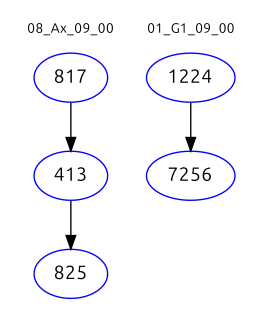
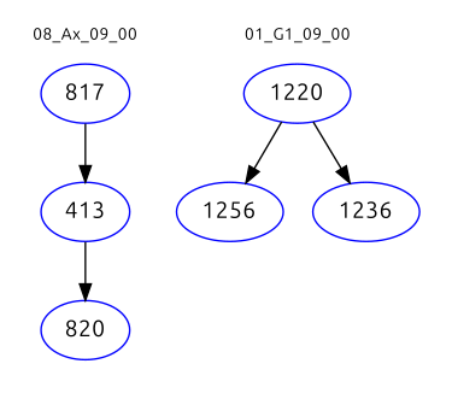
  digraph {
    fontname=Ubuntu
    node [color=blue fontname=Ubuntu]
    edge [color=black fontname=Ubuntu]
    n1 [label=817]
    n2 [label=413]
-   n3 [label=825]
-   n4 [label=7256]
-   n5 [label=1224]
+   n3 [label=820]
+   n4 [label=1256]
+   n5 [label=1220]
+   n6 [label=1236]
    subgraph cluster_1 {
      color=white
      fontsize=10
      label="08_Ax_09_00"
      n1
      n2
      n3
    }
    subgraph cluster_2 {
      color=white
      fontsize=10
      label="01_G1_09_00"
      n4
      n5
+     n6
    }
    n1 -> n2
    n2 -> n3
    n5 -> n4
+   n5 -> n6
  }
